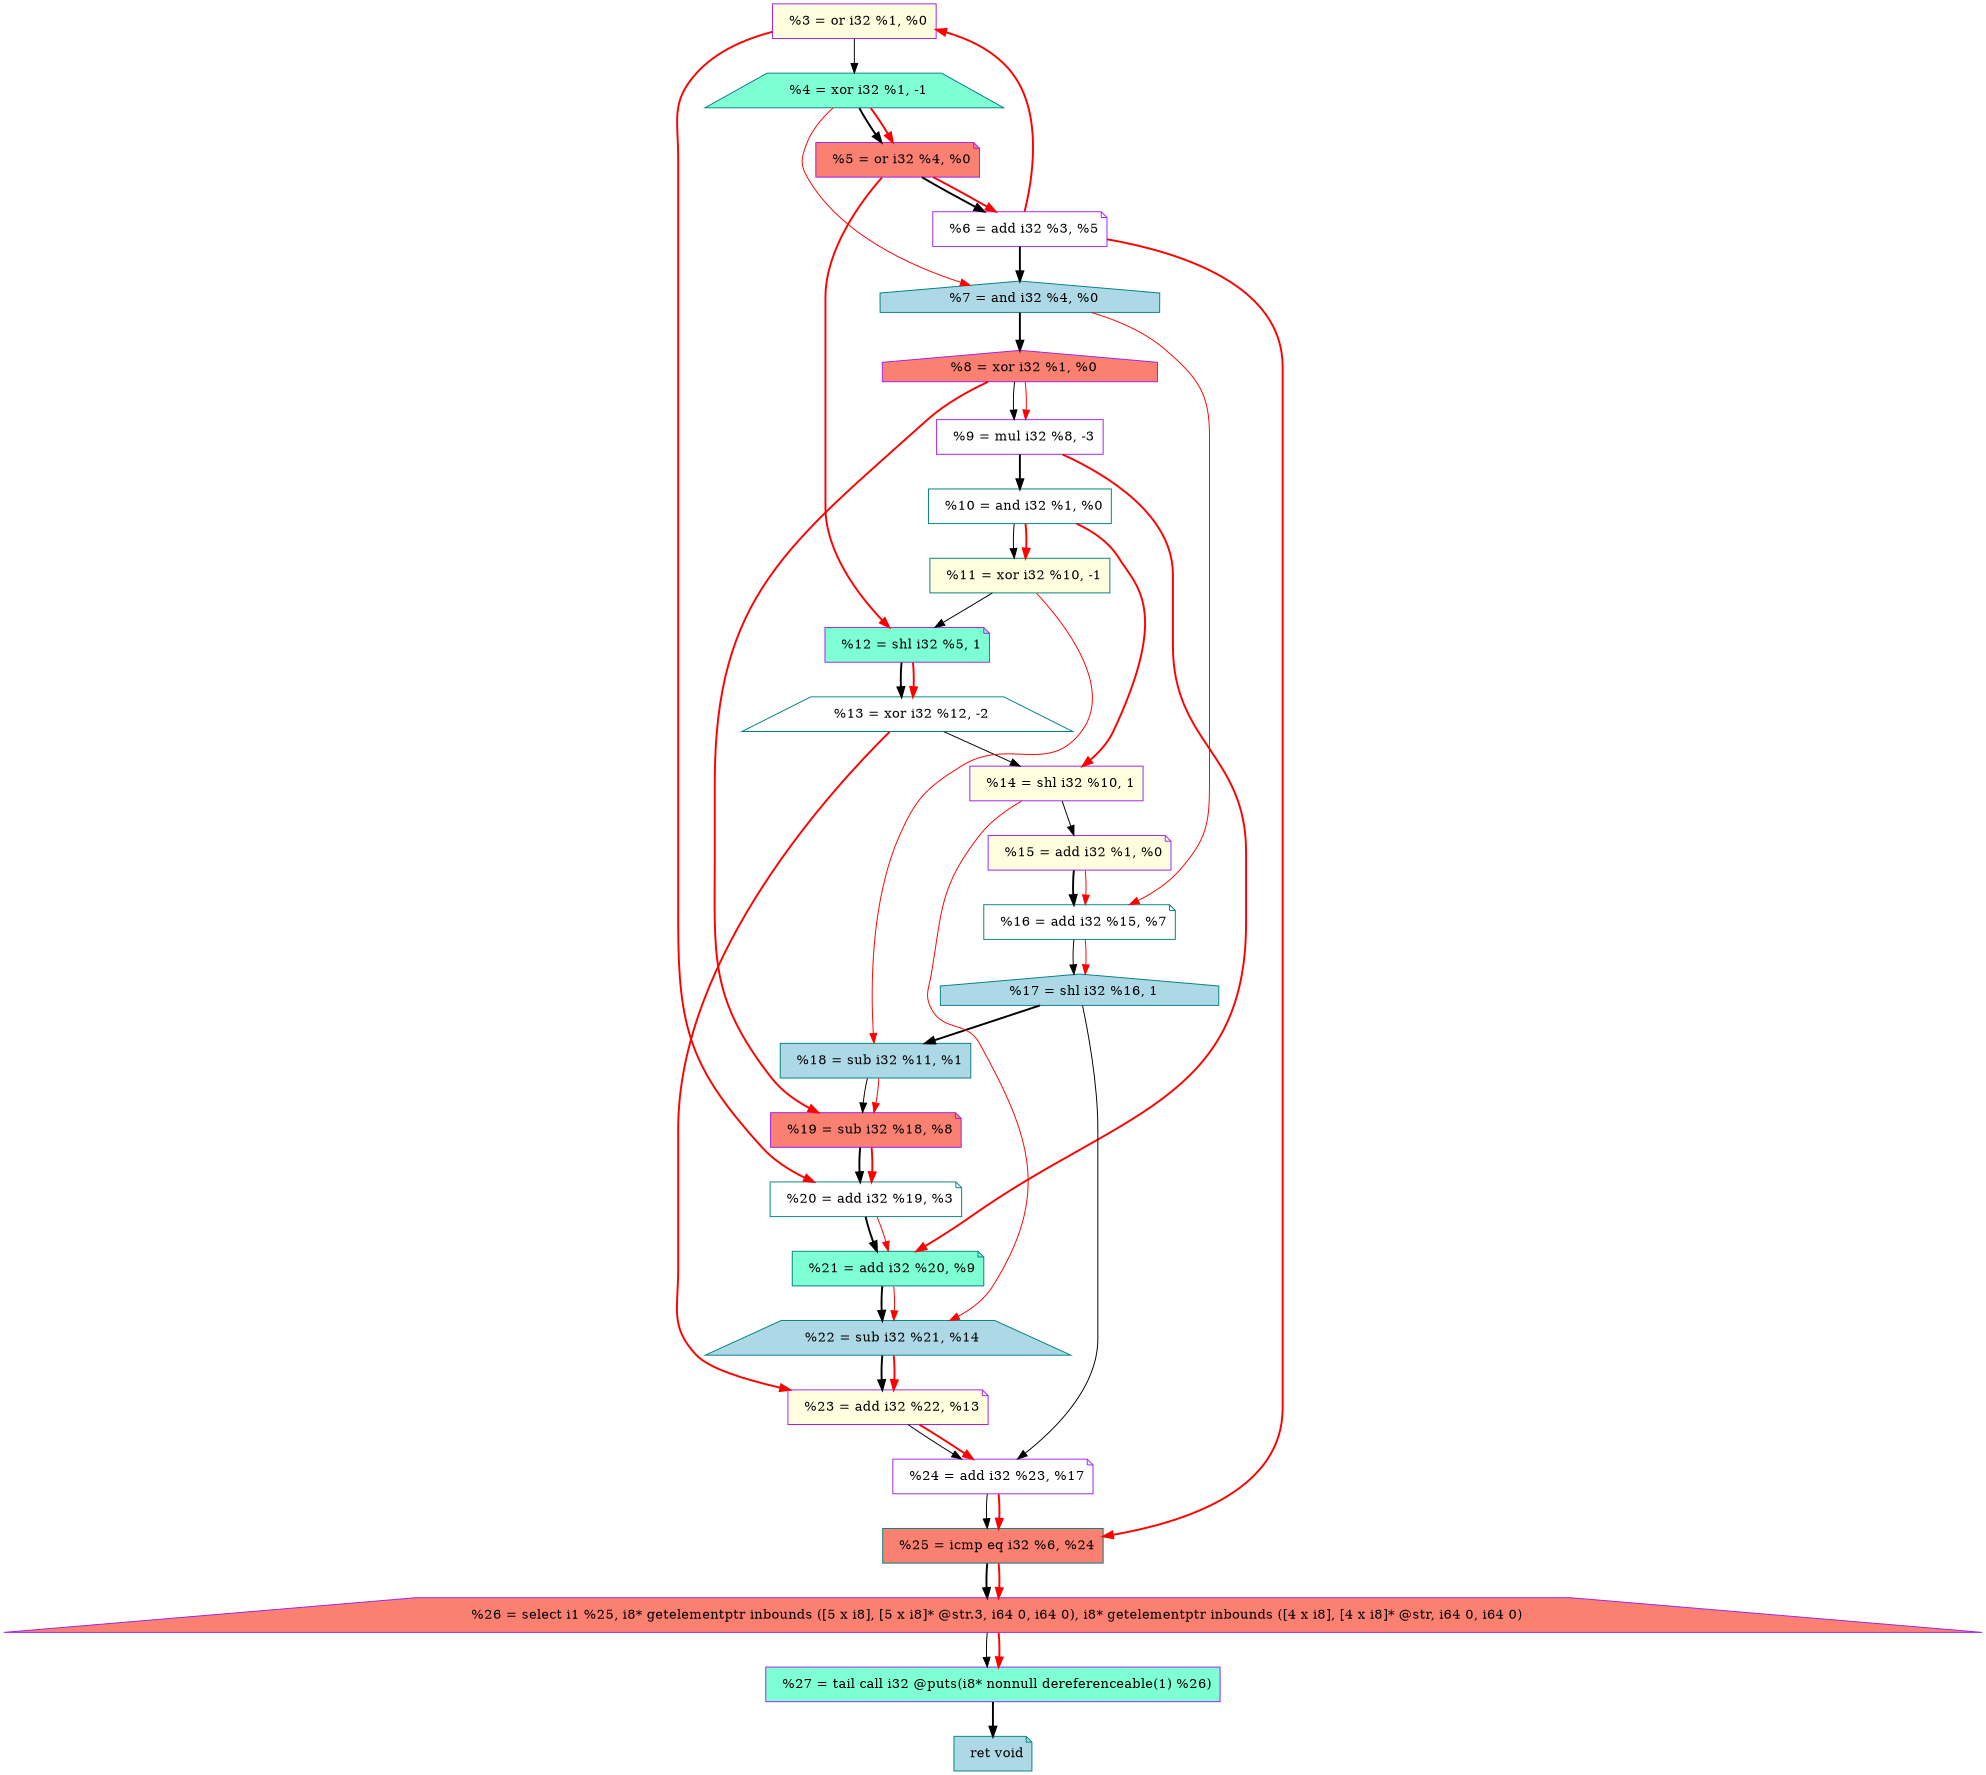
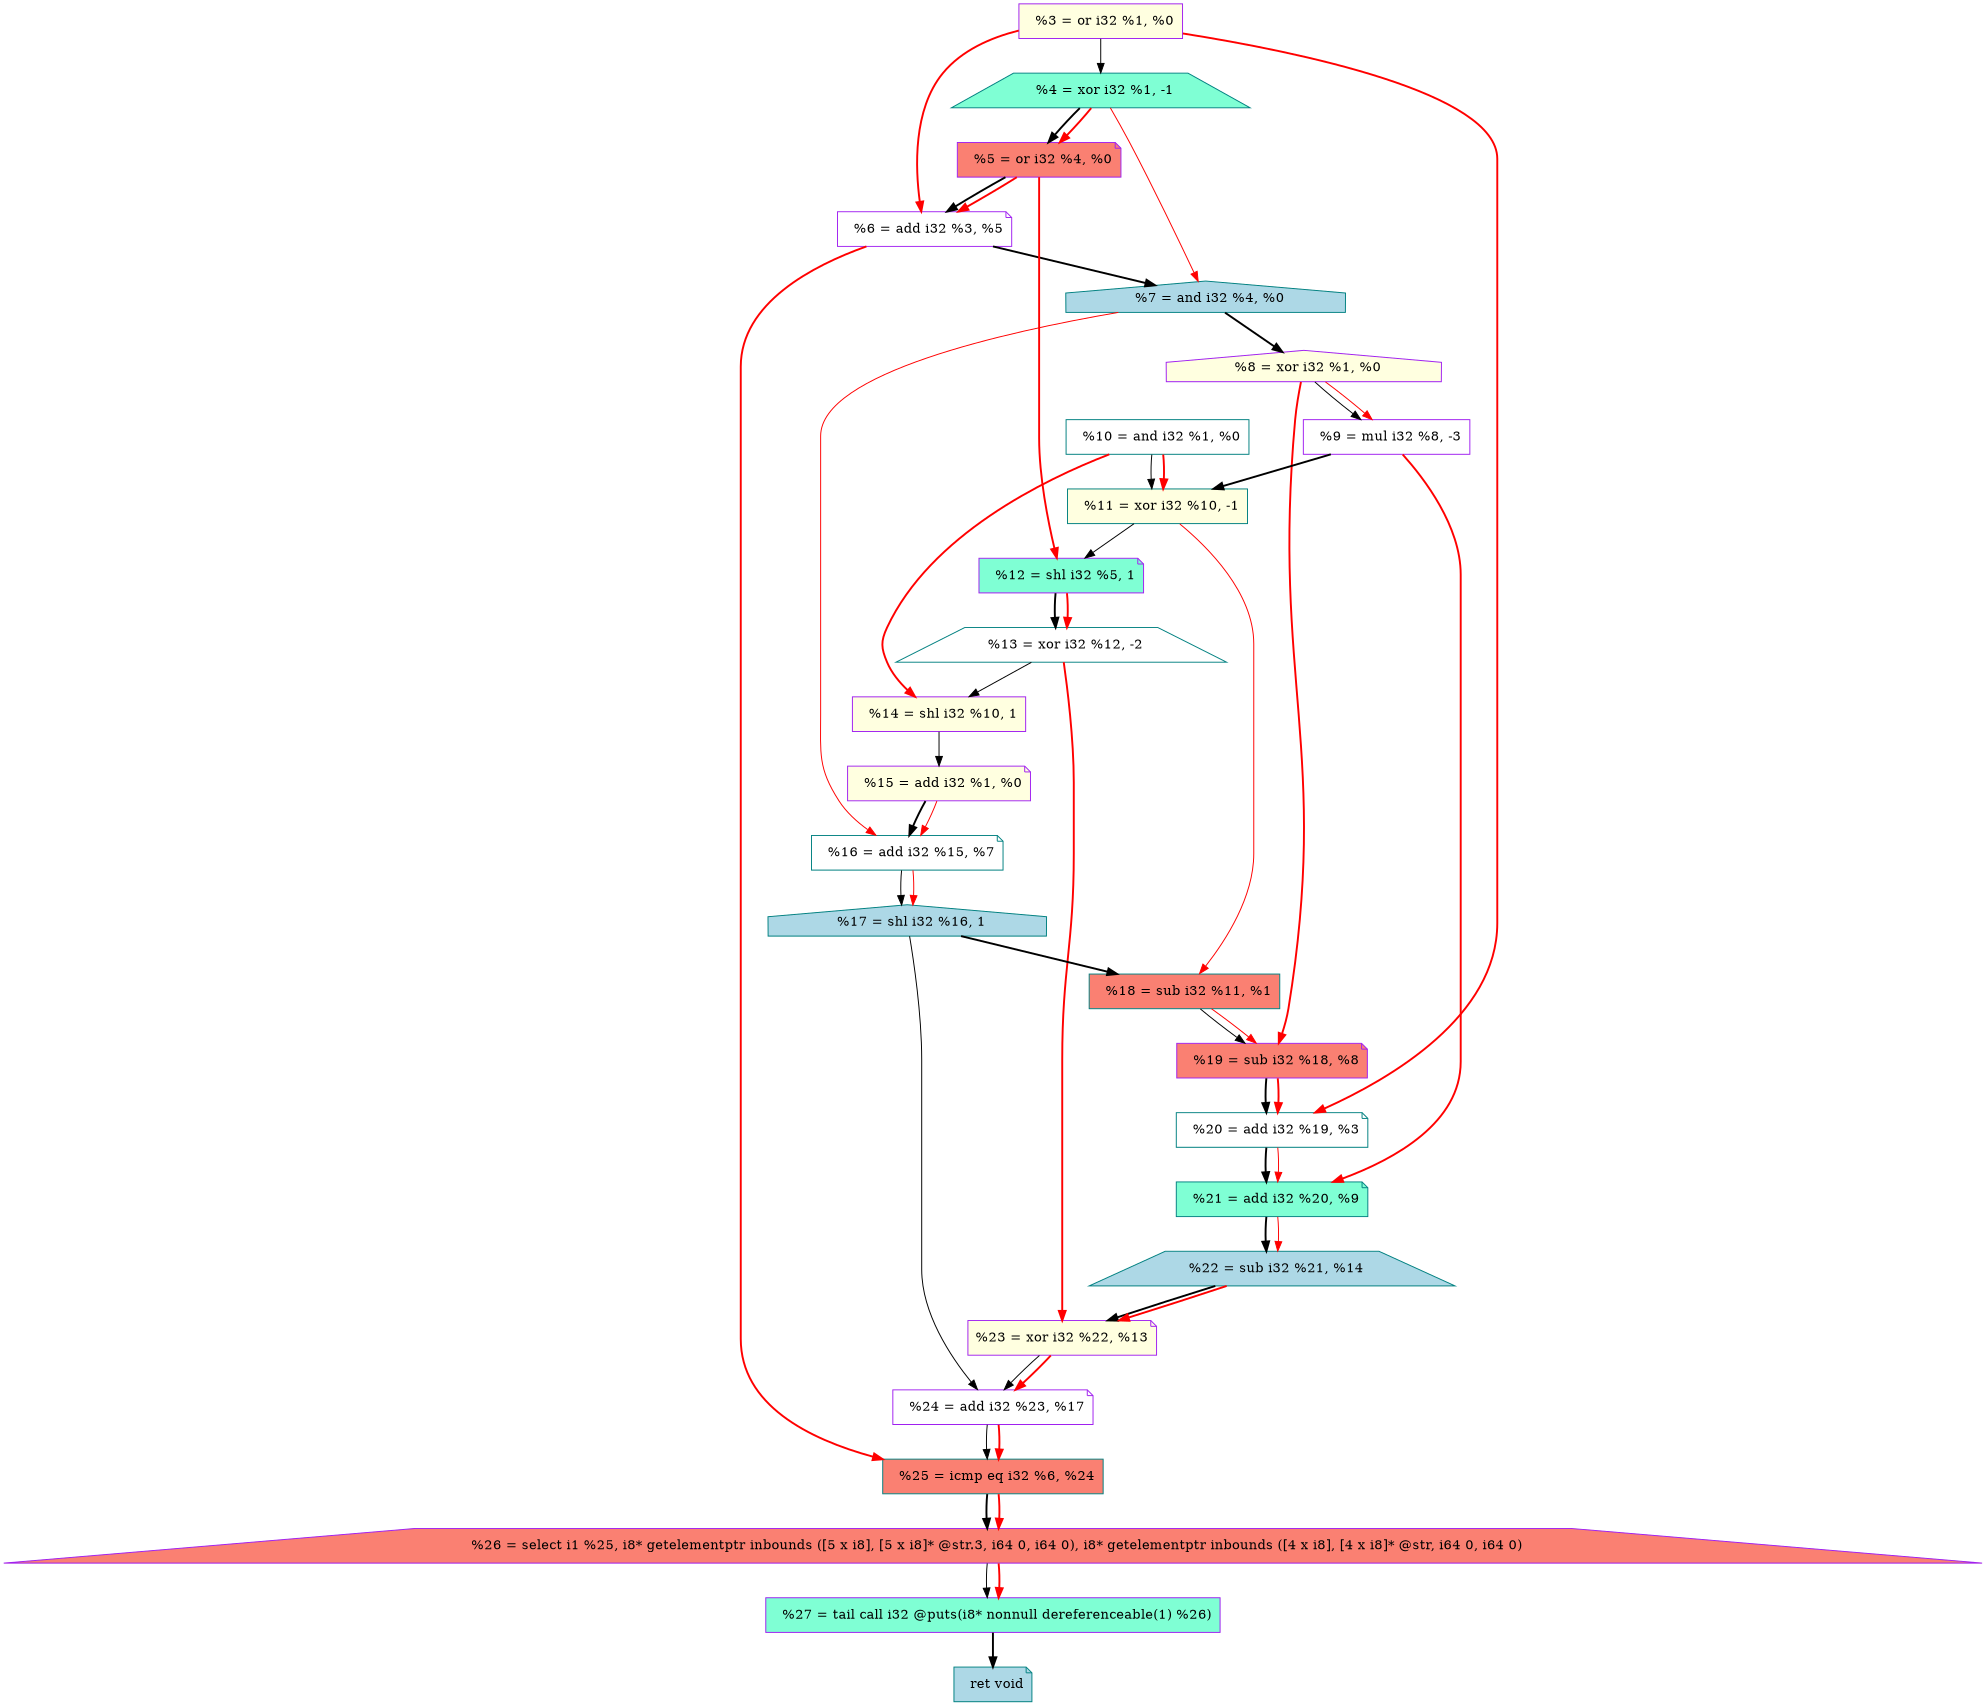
  digraph {
    node [color=purple fillcolor=white shape=note style=filled]
    edge [style=bold color=red]
    n1 [fillcolor=lightyellow label="  %3 = or i32 %1, %0" shape=box]
    n2 [color=teal fillcolor=aquamarine label="  %4 = xor i32 %1, -1" shape=trapezium]
    n3 [label="  %6 = add i32 %3, %5"]
    n4 [color=teal label="  %20 = add i32 %19, %3"]
    n5 [fillcolor=salmon label="  %5 = or i32 %4, %0"]
    n6 [color=teal fillcolor=lightblue label="  %7 = and i32 %4, %0" shape=house]
    n7 [color=teal fillcolor=salmon label="  %25 = icmp eq i32 %6, %24" shape=box]
    n8 [color=teal fillcolor=aquamarine label="  %21 = add i32 %20, %9"]
    n9 [fillcolor=aquamarine label="  %12 = shl i32 %5, 1"]
-   n10 [fillcolor=salmon label="  %8 = xor i32 %1, %0" shape=house]
+   n10 [fillcolor=lightyellow label="  %8 = xor i32 %1, %0" shape=house]
    n11 [color=teal label="  %16 = add i32 %15, %7"]
    n12 [color=teal label="  %13 = xor i32 %12, -2" shape=trapezium]
    n13 [fillcolor=salmon label="  %26 = select i1 %25, i8* getelementptr inbounds ([5 x i8], [5 x i8]* @str.3, i64 0, i64 0), i8* getelementptr inbounds ([4 x i8], [4 x i8]* @str, i64 0, i64 0)" shape=trapezium]
    n14 [label="  %9 = mul i32 %8, -3" shape=box]
    n15 [fillcolor=salmon label="  %19 = sub i32 %18, %8"]
    n16 [color=teal fillcolor=lightblue label="  %17 = shl i32 %16, 1" shape=house]
    n17 [color=teal label="  %10 = and i32 %1, %0" shape=box]
    n18 [color=teal fillcolor=lightyellow label="  %11 = xor i32 %10, -1" shape=box]
    n19 [fillcolor=lightyellow label="  %14 = shl i32 %10, 1" shape=box]
    n20 [color=teal fillcolor=lightblue label="  %22 = sub i32 %21, %14" shape=trapezium]
-   n21 [color=teal fillcolor=lightblue label="  %18 = sub i32 %11, %1" shape=box]
+   n21 [color=teal fillcolor=salmon label="  %18 = sub i32 %11, %1" shape=box]
    n22 [fillcolor=lightyellow label="  %15 = add i32 %1, %0"]
-   n23 [fillcolor=lightyellow label="  %23 = add i32 %22, %13"]
+   n23 [fillcolor=lightyellow label="%23 = xor i32 %22, %13"]
    n24 [label="  %24 = add i32 %23, %17"]
    n25 [fillcolor=aquamarine label="  %27 = tail call i32 @puts(i8* nonnull dereferenceable(1) %26)" shape=box]
    n26 [color=teal fillcolor=lightblue label="  ret void"]
    n1 -> n2 [style=solid color=""]
-   n3 -> n1
+   n1 -> n3
    n1 -> n4
    n2 -> n5 [color=""]
    n2 -> n5
    n2 -> n6 [style=solid]
    n3 -> n6 [color=""]
    n3 -> n7
    n4 -> n8 [color=""]
    n4 -> n8 [style=solid]
    n5 -> n3 [color=""]
    n5 -> n3
    n5 -> n9
    n6 -> n10 [color=""]
    n6 -> n11 [style=solid]
    n7 -> n13 [color=""]
    n7 -> n13
    n8 -> n20 [color=""]
    n8 -> n20 [style=solid]
    n9 -> n12 [color=""]
    n9 -> n12
    n10 -> n14 [style=solid color=""]
    n10 -> n14 [style=solid]
    n10 -> n15
    n11 -> n16 [style=solid color=""]
    n11 -> n16 [style=solid]
    n12 -> n19 [style=solid color=""]
    n12 -> n23
    n13 -> n25 [style=solid color=""]
    n13 -> n25
    n14 -> n8
-   n14 -> n17 [color=""]
+   n14 -> n18 [color=""]
    n15 -> n4 [color=""]
    n15 -> n4
    n16 -> n21 [color=""]
    n16 -> n24 [color=black style=solid]
    n17 -> n18 [style=solid color=""]
    n17 -> n18
    n17 -> n19
    n18 -> n9 [style=solid color=""]
    n18 -> n21 [style=solid]
-   n19 -> n20 [style=solid]
    n19 -> n22 [style=solid color=""]
    n20 -> n23 [color=""]
    n20 -> n23
    n21 -> n15 [style=solid color=""]
    n21 -> n15 [style=solid]
    n22 -> n11 [color=""]
    n22 -> n11 [style=solid]
    n23 -> n24 [style=solid color=""]
    n23 -> n24
    n24 -> n7 [style=solid color=""]
    n24 -> n7
    n25 -> n26 [color=""]
  }
